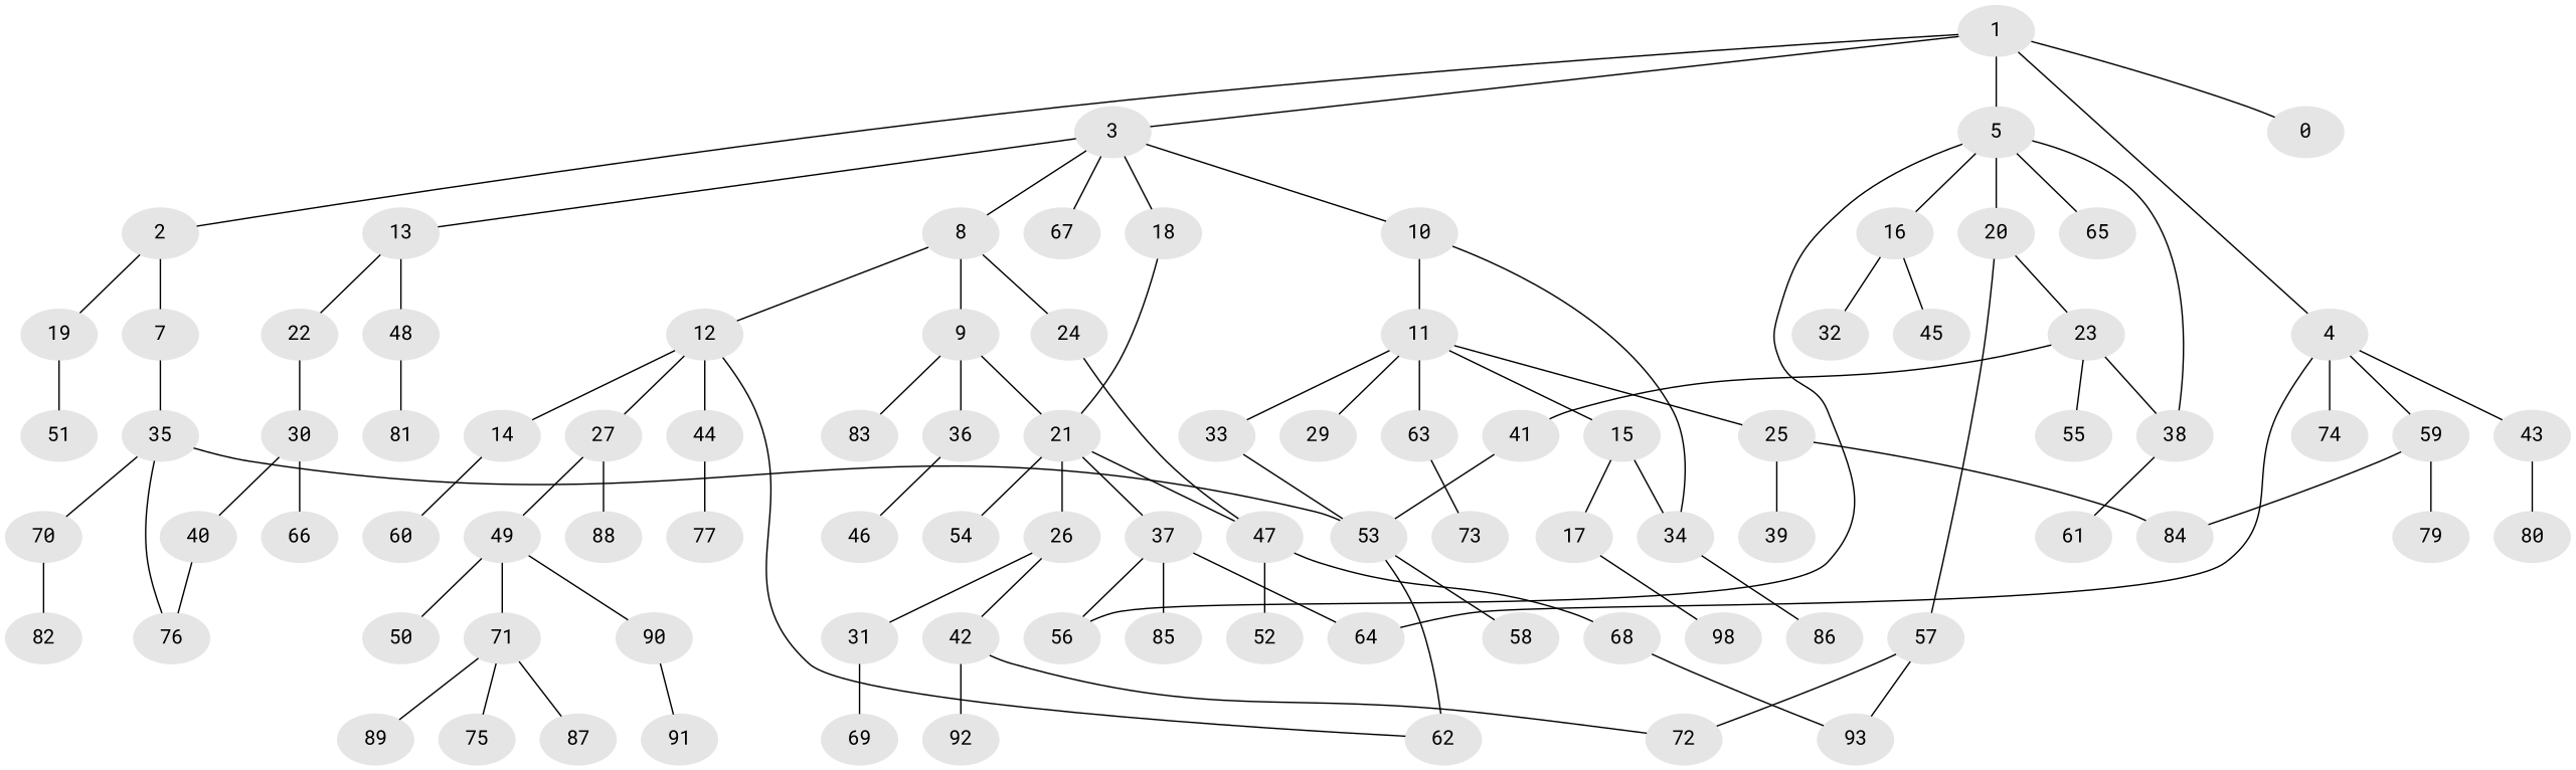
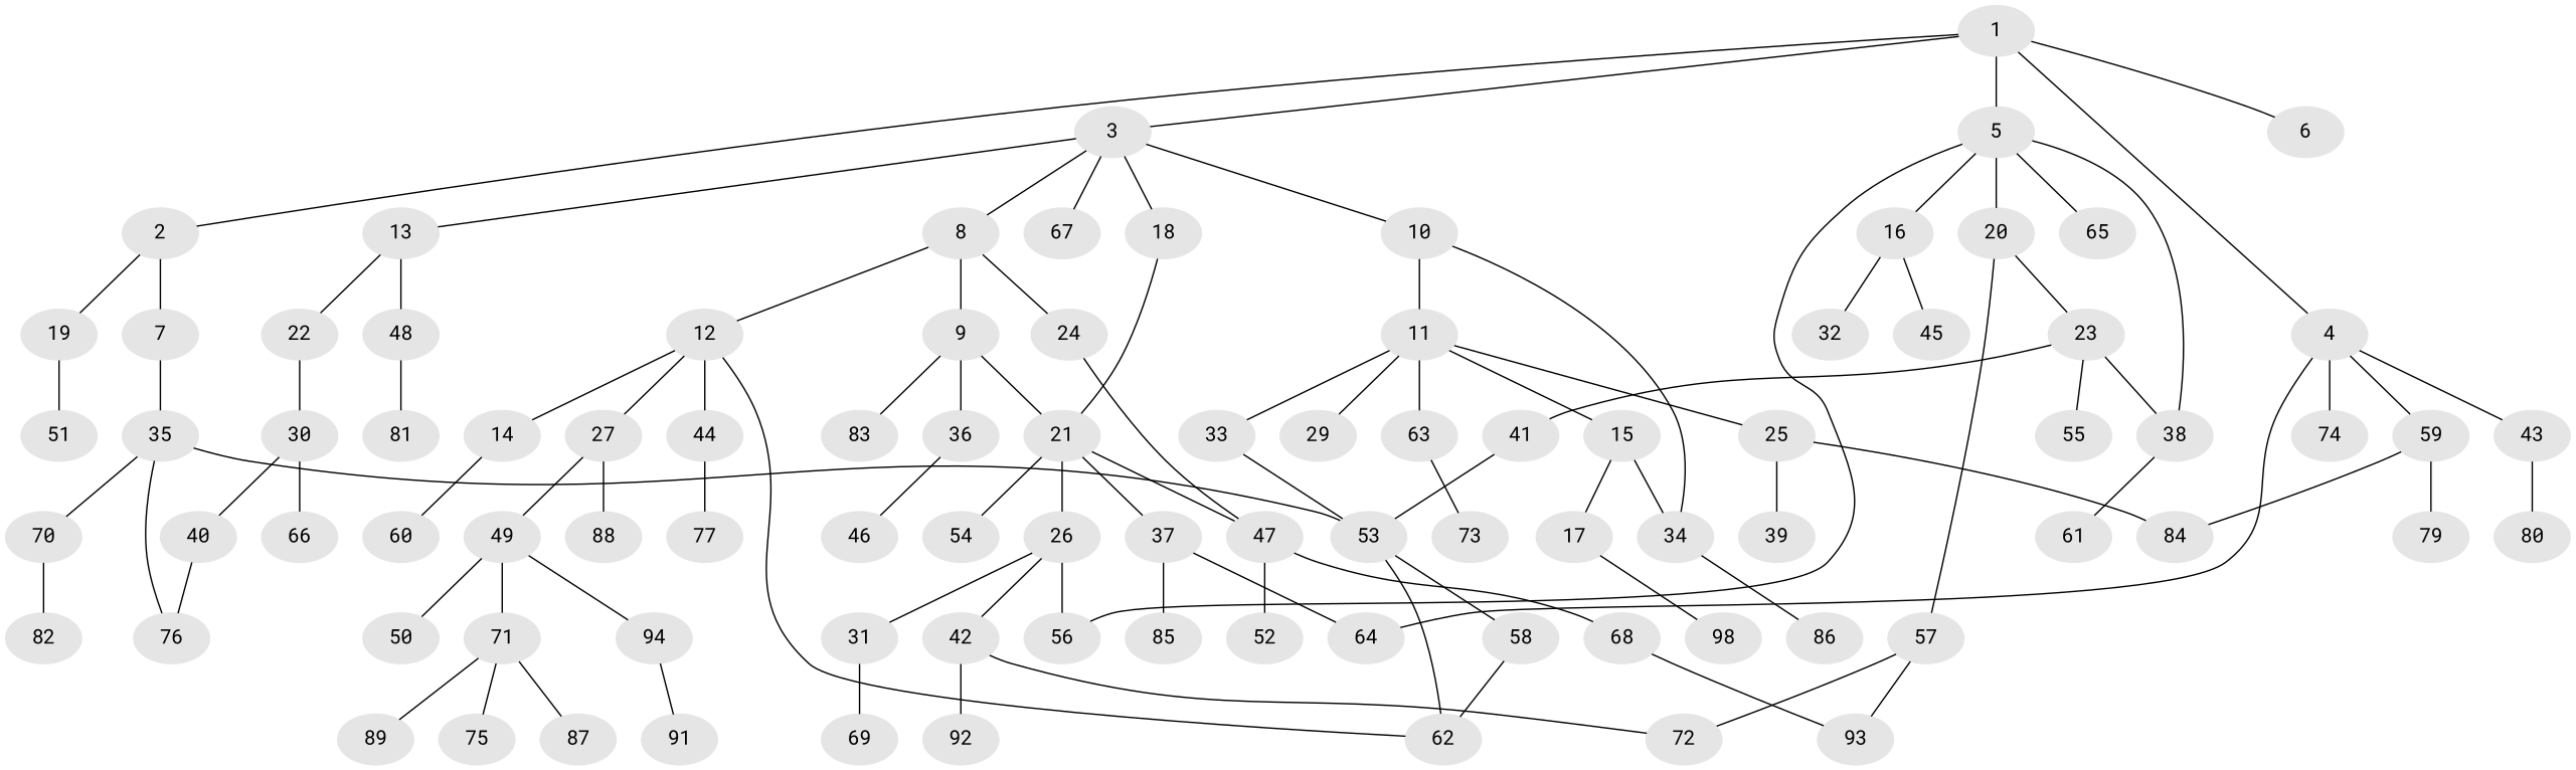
  graph {
    fontname="Roboto Mono"
    node [color=gray90 fontname="Roboto Mono" style=filled]
    edge [fontname="Roboto Mono"]
    1
    2
    3
    4
    5
-   6 [label=0]
+   6
    7
    19
    8
    10
    13
    18
    67
    43
    59
    64
    74
    16
    20
    38
    56
    65
    35
    51
    9
    12
    24
    11
    34
    22
    48
    21
    80
    84
    79
    32
    45
    23
    57
    61
    53
    70
    76
    36
    83
    14
    27
    44
    62
    47
    26
    37
    54
    46
    15
    25
    29
    33
    63
    86
    17
    39
    73
    60
    49
    88
    77
    30
    81
    n70 [label=98]
    41
    55
    72
    93
    31
    42
    85
    52
    68
    40
    66
    69
    92
    50
    71
-   90
+   90 [label=94]
    58
    82
    75
    87
    89
    91
    1 -- 2
    1 -- 3
    1 -- 4
    1 -- 5
    1 -- 6
    2 -- 7
    2 -- 19
    3 -- 8
    3 -- 10
    3 -- 13
    3 -- 18
    3 -- 67
    4 -- 43
    4 -- 59
    4 -- 64
    4 -- 74
    5 -- 16
    5 -- 20
    5 -- 38
    5 -- 56
    5 -- 65
    7 -- 35
    19 -- 51
    8 -- 9
    8 -- 12
    8 -- 24
    10 -- 11
    10 -- 34
    13 -- 22
    13 -- 48
    18 -- 21
    43 -- 80
    59 -- 84
    59 -- 79
    16 -- 32
    16 -- 45
    20 -- 23
    20 -- 57
    38 -- 61
    35 -- 53
    35 -- 70
    35 -- 76
    9 -- 21
    9 -- 36
    9 -- 83
    12 -- 14
    12 -- 27
    12 -- 44
    12 -- 62
    24 -- 47
    11 -- 15
    11 -- 25
    11 -- 29
    11 -- 33
    11 -- 63
    34 -- 86
    22 -- 30
    48 -- 81
    21 -- 47
    21 -- 26
    21 -- 37
    21 -- 54
    23 -- 38
    23 -- 41
    23 -- 55
    57 -- 72
    57 -- 93
    53 -- 62
    53 -- 58
    70 -- 82
    36 -- 46
    14 -- 60
    27 -- 49
    27 -- 88
    44 -- 77
    47 -- 52
    47 -- 68
-   37 -- 56
+   26 -- 56
    26 -- 31
    26 -- 42
    37 -- 64
    37 -- 85
    15 -- 34
    15 -- 17
    25 -- 84
    25 -- 39
    33 -- 53
    63 -- 73
    17 -- n70
    49 -- 50
    49 -- 71
    49 -- 90
    30 -- 40
    30 -- 66
    41 -- 53
    31 -- 69
    42 -- 72
    42 -- 92
    68 -- 93
    40 -- 76
    71 -- 75
    71 -- 87
    71 -- 89
    90 -- 91
+   58 -- 62
  }
